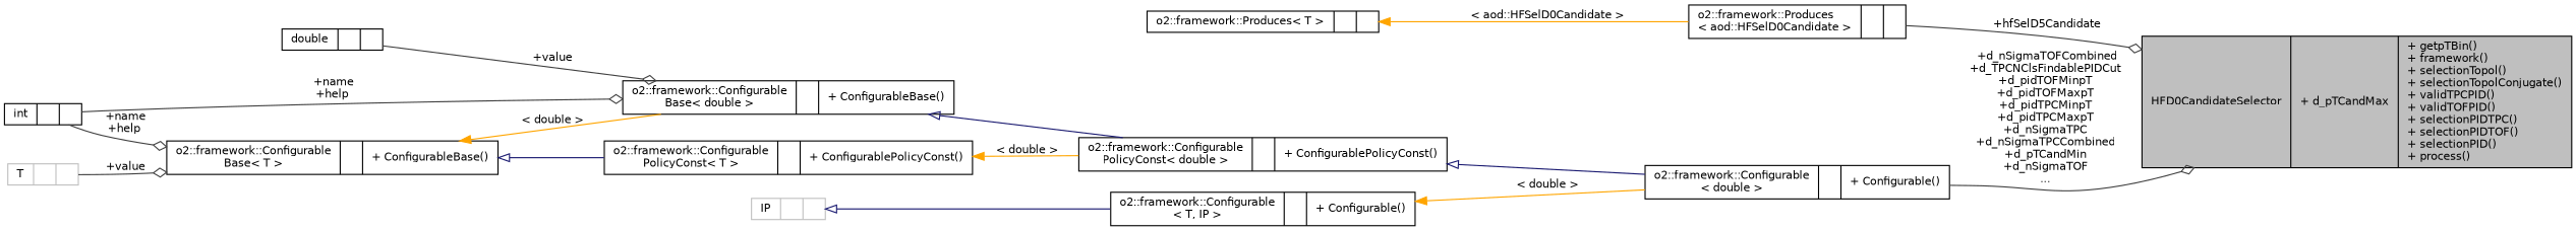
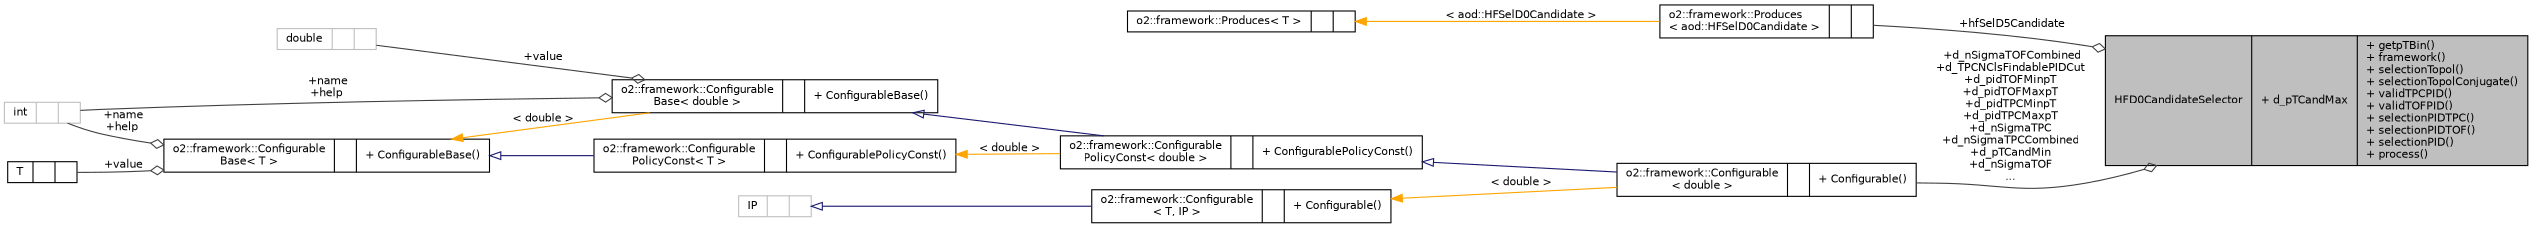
  digraph {
    rankdir=LR
    node [color=black fontname=Helvetica fontsize=10 shape=record]
    edge [color=grey25 fontname=Helvetica fontsize=10 labelfontname=Helvetica labelfontsize=10 style=solid dir=back]
    n1 [fillcolor=grey75 fontcolor=black height=0.2 label="{HFD0CandidateSelector\n|+ d_pTCandMax\l|+ getpTBin()\l+ framework()\l+ selectionTopol()\l+ selectionTopolConjugate()\l+ validTPCPID()\l+ validTOFPID()\l+ selectionPIDTPC()\l+ selectionPIDTOF()\l+ selectionPID()\l+ process()\l}" style=filled width=0.4]
    n2 [height=0.2 label="{o2::framework::Produces\l\< aod::HFSelD0Candidate \>\n||}" width=0.4]
    n3 [height=0.2 label="{o2::framework::Produces\< T \>\n||}" width=0.4]
    n4 [height=0.2 label="{o2::framework::Configurable\l\< double \>\n||+ Configurable()\l}" width=0.4]
    n5 [height=0.2 label="{o2::framework::Configurable\lPolicyConst\< double \>\n||+ ConfigurablePolicyConst()\l}" width=0.4]
    n6 [height=0.2 label="{o2::framework::Configurable\lBase\< double \>\n||+ ConfigurableBase()\l}" width=0.4]
-   n7 [height=0.2 label="{double\n||}" width=0.4]
-   n8 [height=0.2 label="{int\n||}" width=0.4]
+   n7 [color=grey75 height=0.2 label="{double\n||}" width=0.4]
+   n8 [color=grey75 height=0.2 label="{int\n||}" width=0.4]
    n9 [height=0.2 label="{o2::framework::Configurable\lBase\< T \>\n||+ ConfigurableBase()\l}" width=0.4]
    n10 [height=0.2 label="{o2::framework::Configurable\lPolicyConst\< T \>\n||+ ConfigurablePolicyConst()\l}" width=0.4]
-   n11 [color=grey75 height=0.2 label="{T\n||}" width=0.4]
+   n11 [height=0.2 label="{T\n||}" width=0.4]
    n12 [height=0.2 label="{o2::framework::Configurable\l\< T, IP \>\n||+ Configurable()\l}" width=0.4]
    n13 [color=grey75 height=0.2 label="{IP\n||}" width=0.4]
    n2 -> n1 [arrowhead=odiamond label=" +hfSelD5Candidate" dir=""]
    n3 -> n2 [color=orange label=" \< aod::HFSelD0Candidate \>"]
    n4 -> n1 [arrowhead=odiamond label=" +d_nSigmaTOFCombined\n+d_TPCNClsFindablePIDCut\n+d_pidTOFMinpT\n+d_pidTOFMaxpT\n+d_pidTPCMinpT\n+d_pidTPCMaxpT\n+d_nSigmaTPC\n+d_nSigmaTPCCombined\n+d_pTCandMin\n+d_nSigmaTOF\n..." dir=""]
    n5 -> n4 [arrowtail=onormal color=midnightblue]
    n6 -> n5 [arrowtail=onormal color=midnightblue]
    n7 -> n6 [arrowhead=odiamond label=" +value" dir=""]
    n8 -> n6 [arrowhead=odiamond label=" +name\n+help" dir=""]
    n8 -> n9 [arrowhead=odiamond label=" +name\n+help" dir=""]
    n9 -> n6 [color=orange label=" \< double \>"]
    n9 -> n10 [arrowtail=onormal color=midnightblue]
    n10 -> n5 [color=orange label=" \< double \>"]
    n11 -> n9 [arrowhead=odiamond label=" +value" dir=""]
    n12 -> n4 [color=orange label=" \< double \>"]
    n13 -> n12 [arrowtail=onormal color=midnightblue]
  }
